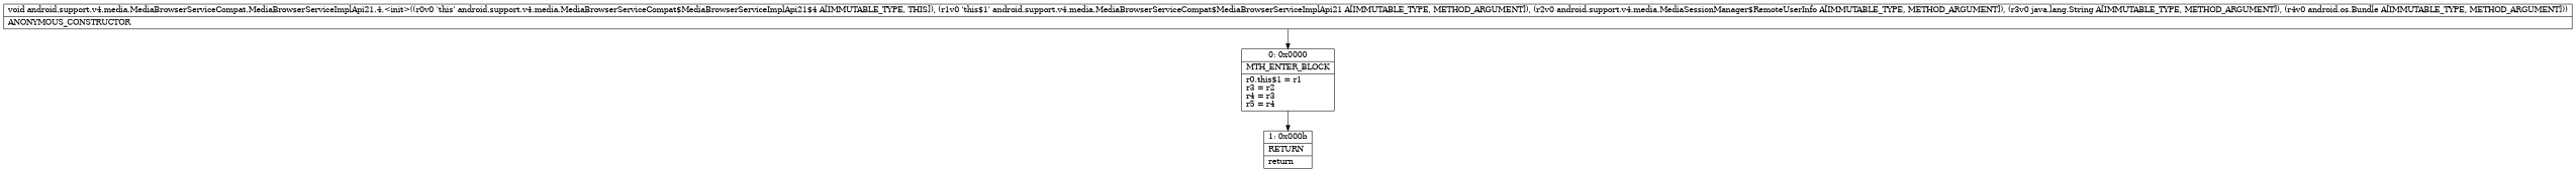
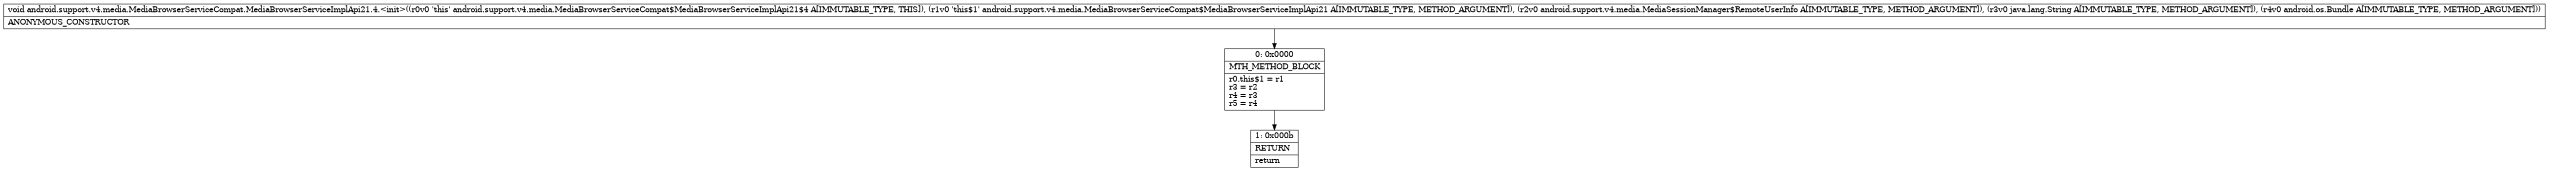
  digraph {
    node [shape=record]
-   n1 [label="{0\:\ 0x0000|MTH_ENTER_BLOCK\l|r0.this$1 = r1\lr3 = r2\lr4 = r3\lr5 = r4\l}"]
+   n1 [label="{0\:\ 0x0000|MTH_METHOD_BLOCK\l|r0.this$1 = r1\lr3 = r2\lr4 = r3\lr5 = r4\l}"]
    n2 [label="{1\:\ 0x000b|RETURN\l|return\l}"]
    n3 [label="{void android.support.v4.media.MediaBrowserServiceCompat.MediaBrowserServiceImplApi21.4.\<init\>((r0v0 'this' android.support.v4.media.MediaBrowserServiceCompat$MediaBrowserServiceImplApi21$4 A[IMMUTABLE_TYPE, THIS]), (r1v0 'this$1' android.support.v4.media.MediaBrowserServiceCompat$MediaBrowserServiceImplApi21 A[IMMUTABLE_TYPE, METHOD_ARGUMENT]), (r2v0 android.support.v4.media.MediaSessionManager$RemoteUserInfo A[IMMUTABLE_TYPE, METHOD_ARGUMENT]), (r3v0 java.lang.String A[IMMUTABLE_TYPE, METHOD_ARGUMENT]), (r4v0 android.os.Bundle A[IMMUTABLE_TYPE, METHOD_ARGUMENT]))  | ANONYMOUS_CONSTRUCTOR\l}"]
    n1 -> n2
    n3 -> n1
  }
